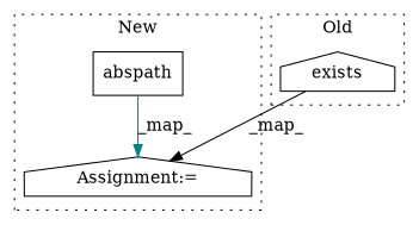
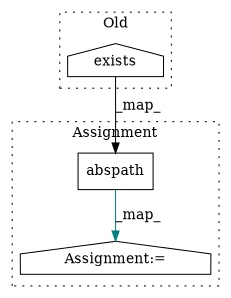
  digraph {
    node [a=32 shape=house]
    n1 [l="8,1" label=abspath s="6604,6629" shape=box]
    n2 [a=7 l=1 label="Assignment:=" s=6595]
    n3 [l="7,1" label=exists s="6562,6586"]
    subgraph cluster_1 {
-     label=New
+     label=Assignment
      style=dotted
      n1
      n2
    }
    subgraph cluster_2 {
      label=Old
      style=dotted
      n3
    }
    n1 -> n2 [color=teal label=_map_]
-   n3 -> n2 [color=black label=_map_]
+   n3 -> n1 [color=black label=_map_]
  }
